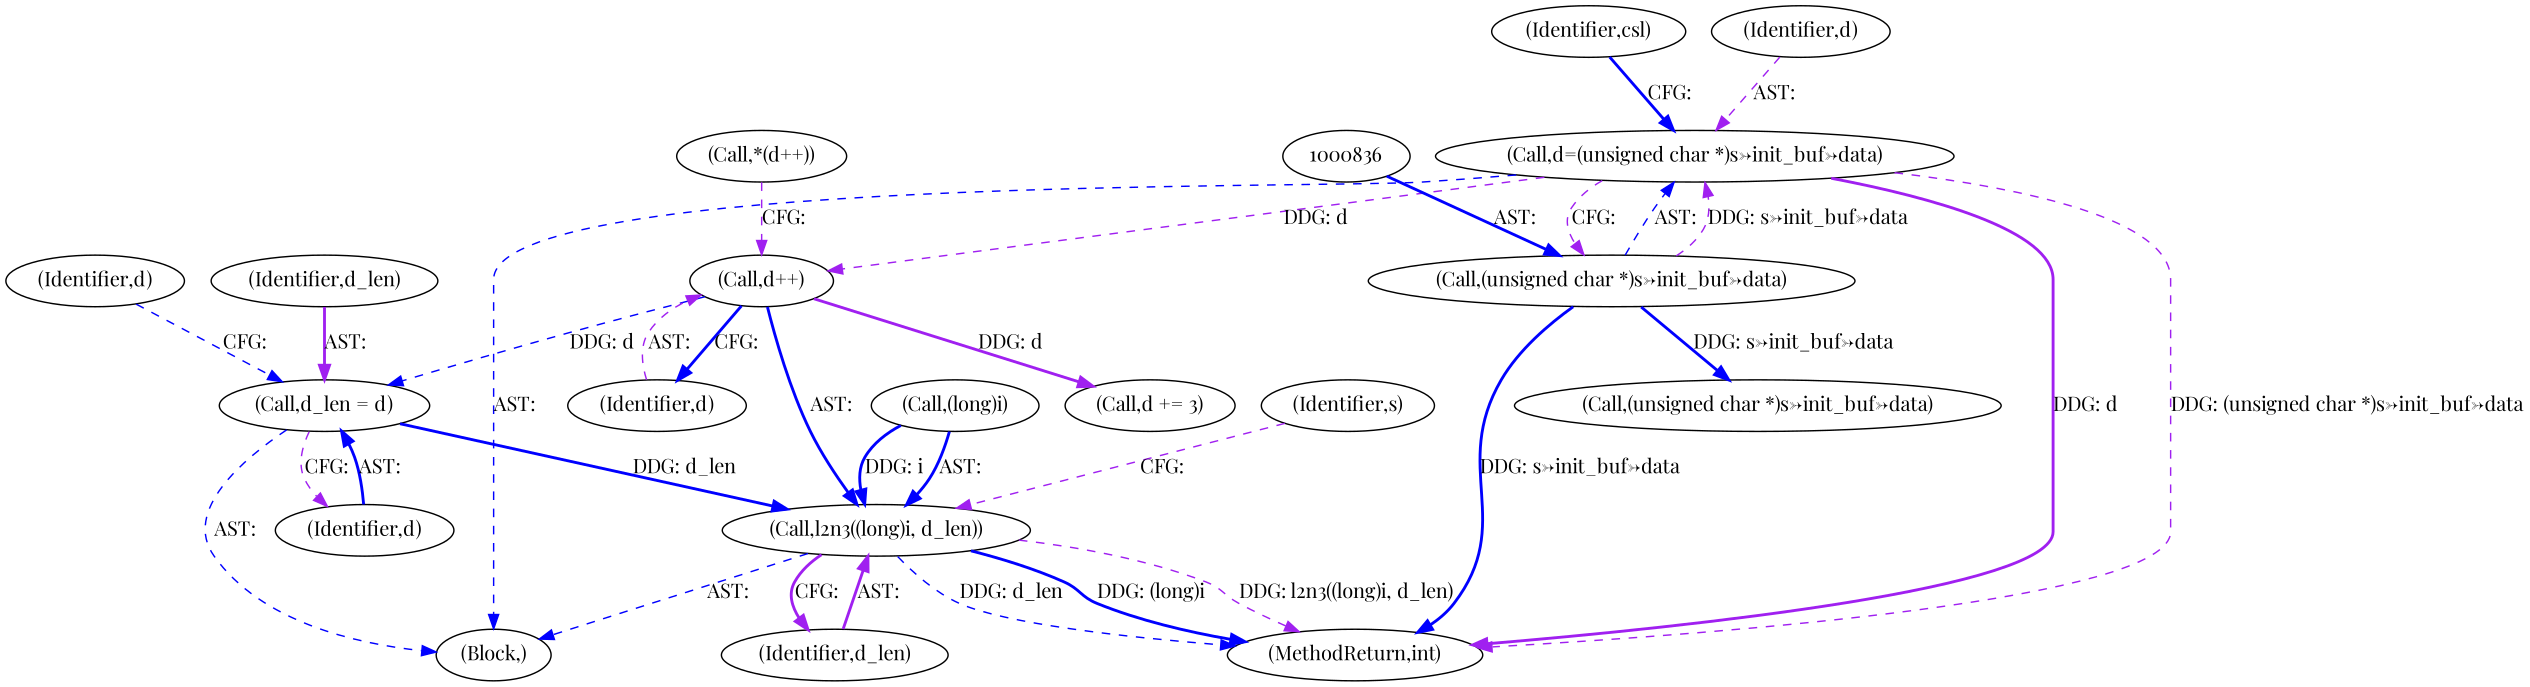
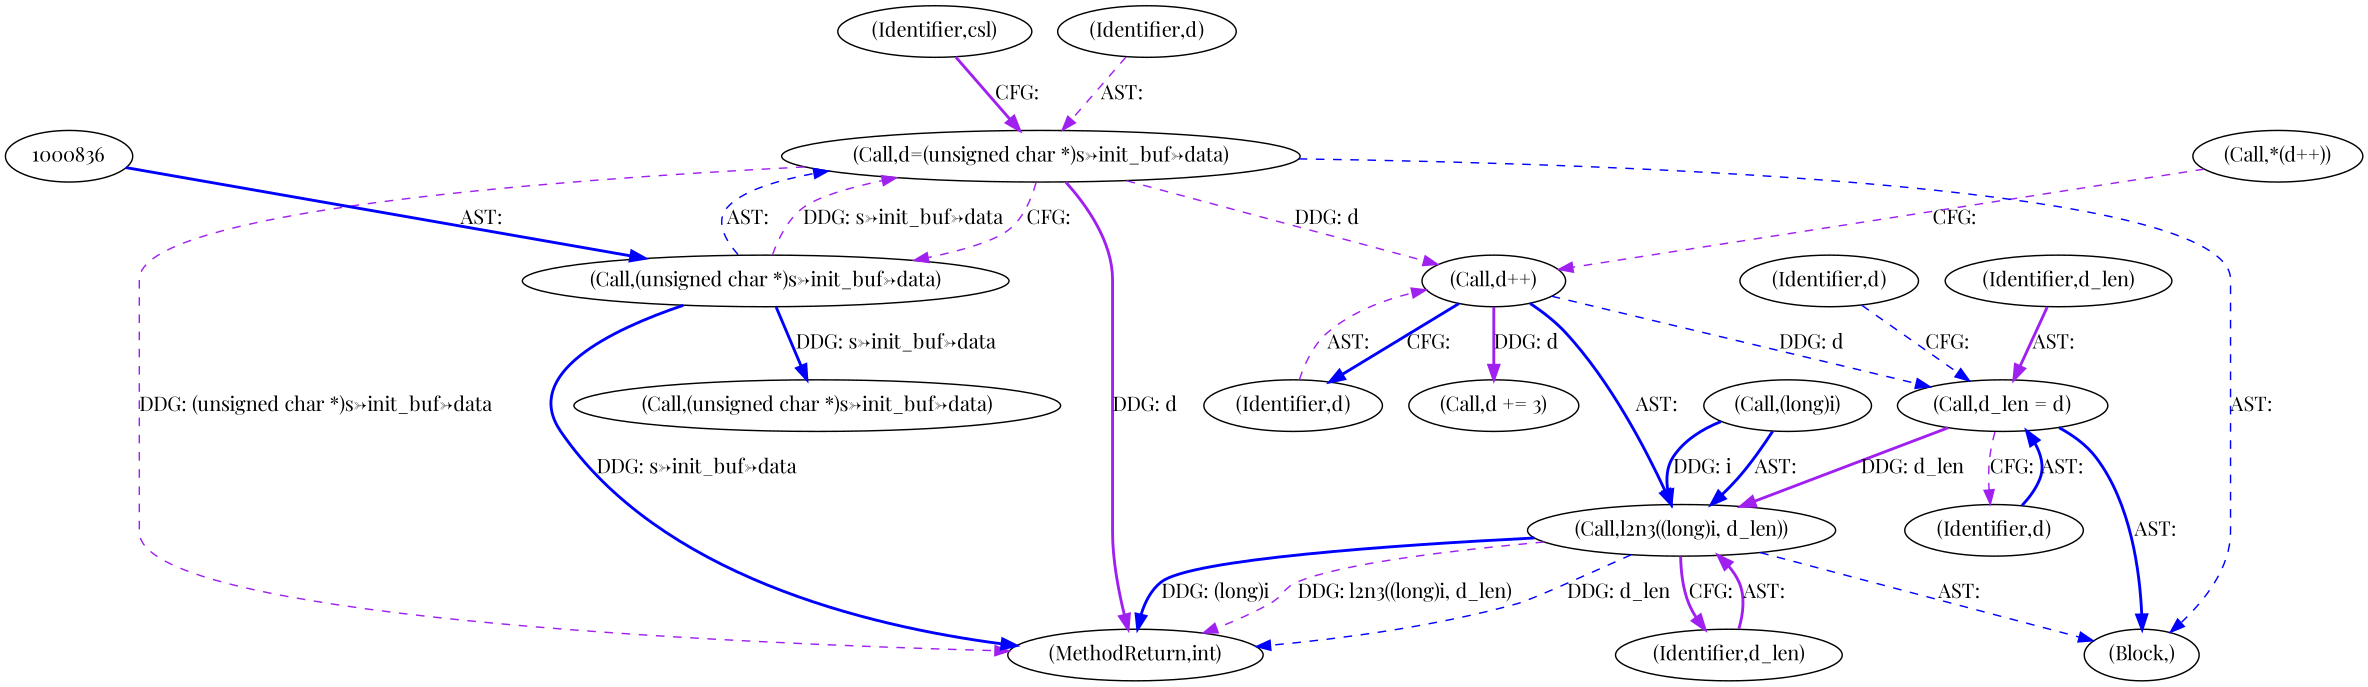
  digraph {
    fontname="Playfair Display"
    node [fontname="Playfair Display"]
    edge [color=blue fontname="Playfair Display" style=bold]
    n1 [label="(Call,d_len = d)"]
    n2 [label="(Call,l2n3((long)i, d_len))"]
    n3 [label="(Identifier,d)"]
    n4 [label="(Block,)"]
    n5 [label="(MethodReturn,int)"]
    n6 [label="(Identifier,d_len)"]
    n7 [label="(Call,d++)"]
    n8 [label="(Call,d += 3)"]
    n9 [label="(Identifier,d)"]
    n10 [label="(Call,*(d++))"]
    n11 [label="(Call,d=(unsigned char *)s->init_buf->data)"]
    n12 [label="(Call,(unsigned char *)s->init_buf->data)"]
    n13 [label="(Call,(unsigned char *)s->init_buf->data)"]
    n14 [label="(Call,(long)i)"]
    n15 [label="(Identifier,d_len)"]
-   n16 [label="(Identifier,s)"]
    n17 [label="(Identifier,csl)"]
    n18 [label="(Identifier,d)"]
    n19 [label="(Identifier,d)"]
    1000836
-   n1 -> n2 [label="DDG: d_len"]
+   n1 -> n2 [color=purple label="DDG: d_len"]
    n1 -> n3 [color=purple label="CFG: " style=dashed]
-   n1 -> n4 [label="AST: " style=dashed]
+   n1 -> n4 [label="AST: "]
    n2 -> n4 [label="AST: " style=dashed]
    n2 -> n5 [label="DDG: d_len" style=dashed]
    n2 -> n5 [label="DDG: (long)i"]
    n2 -> n5 [color=purple label="DDG: l2n3((long)i, d_len)" style=dashed]
    n2 -> n6 [color=purple label="CFG: "]
    n3 -> n1 [label="AST: "]
    n6 -> n2 [color=purple label="AST: "]
    n7 -> n1 [label="DDG: d" style=dashed]
    n7 -> n2 [label="AST: "]
    n7 -> n8 [color=purple label="DDG: d"]
    n7 -> n9 [label="CFG: "]
    n9 -> n7 [color=purple label="AST: " style=dashed]
    n10 -> n7 [color=purple label="CFG: " style=dashed]
    n11 -> n4 [label="AST: " style=dashed]
    n11 -> n5 [color=purple label="DDG: d"]
    n11 -> n5 [color=purple label="DDG: (unsigned char *)s->init_buf->data" style=dashed]
    n11 -> n7 [color=purple label="DDG: d" style=dashed]
    n11 -> n12 [color=purple label="CFG: " style=dashed]
    n12 -> n5 [label="DDG: s->init_buf->data"]
    n12 -> n11 [label="AST: " style=dashed]
    n12 -> n11 [color=purple label="DDG: s->init_buf->data" style=dashed]
    n12 -> n13 [label="DDG: s->init_buf->data"]
    n14 -> n2 [label="AST: "]
    n14 -> n2 [label="DDG: i"]
    n15 -> n1 [color=purple label="AST: "]
-   n16 -> n2 [color=purple label="CFG: " style=dashed]
-   n17 -> n11 [label="CFG: "]
+   n17 -> n11 [color=purple label="CFG: "]
    n18 -> n11 [color=purple label="AST: " style=dashed]
    n19 -> n1 [label="CFG: " style=dashed]
    1000836 -> n12 [label="AST: "]
  }
